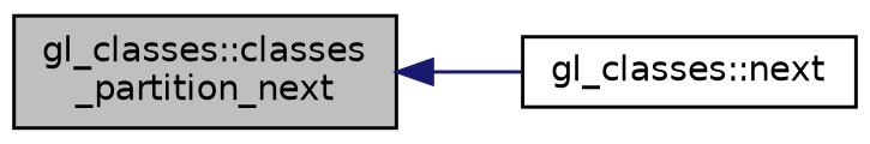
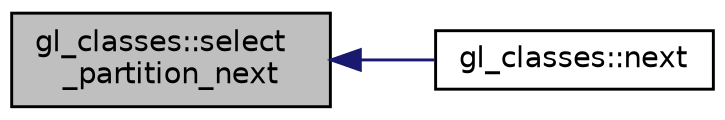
  digraph {
    rankdir=LR
    node [color=black fontname=Helvetica fontsize=10 shape=record style=filled]
-   n1 [fillcolor=grey75 fontcolor=black height=0.2 label="gl_classes::classes\l_partition_next" width=0.4]
+   n1 [fillcolor=grey75 fontcolor=black height=0.2 label="gl_classes::select\l_partition_next" width=0.4]
    n2 [fillcolor=white height=0.2 label="gl_classes::next" width=0.4]
    n1 -> n2 [color=midnightblue dir=back fontname=Helvetica fontsize=10 labelfontname=Helvetica labelfontsize=10 style=solid]
  }
